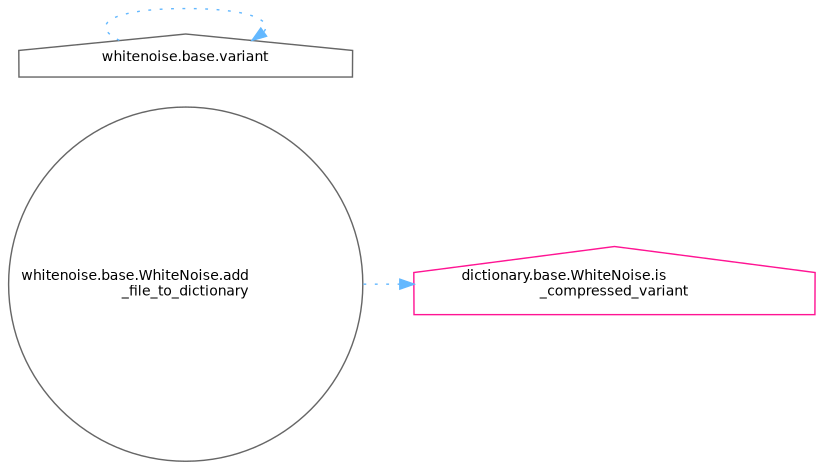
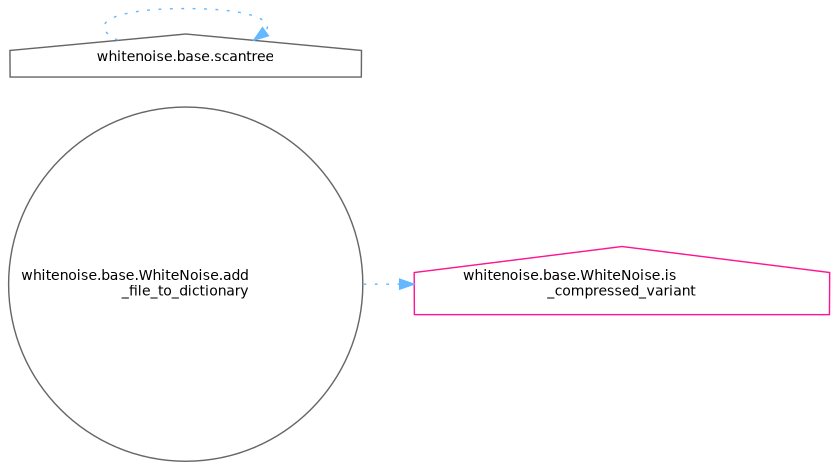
  digraph {
    rankdir=LR
    node [color=gray40 fillcolor=white fontname=Helvetica fontsize=10 shape=house style=filled]
    edge [color=steelblue1 fontname=Helvetica fontsize=10 labelfontname=Helvetica labelfontsize=10 style=dotted]
    n1 [height=0.2 label="whitenoise.base.WhiteNoise.add\l_file_to_dictionary" shape=circle width=0.4]
-   n2 [color=deeppink height=0.2 label="dictionary.base.WhiteNoise.is\l_compressed_variant" width=0.4]
-   n3 [height=0.2 label="whitenoise.base.variant" width=0.4]
+   n2 [color=deeppink height=0.2 label="whitenoise.base.WhiteNoise.is\l_compressed_variant" width=0.4]
+   n3 [height=0.2 label="whitenoise.base.scantree" width=0.4]
    n1 -> n2
    n3 -> n3
  }
